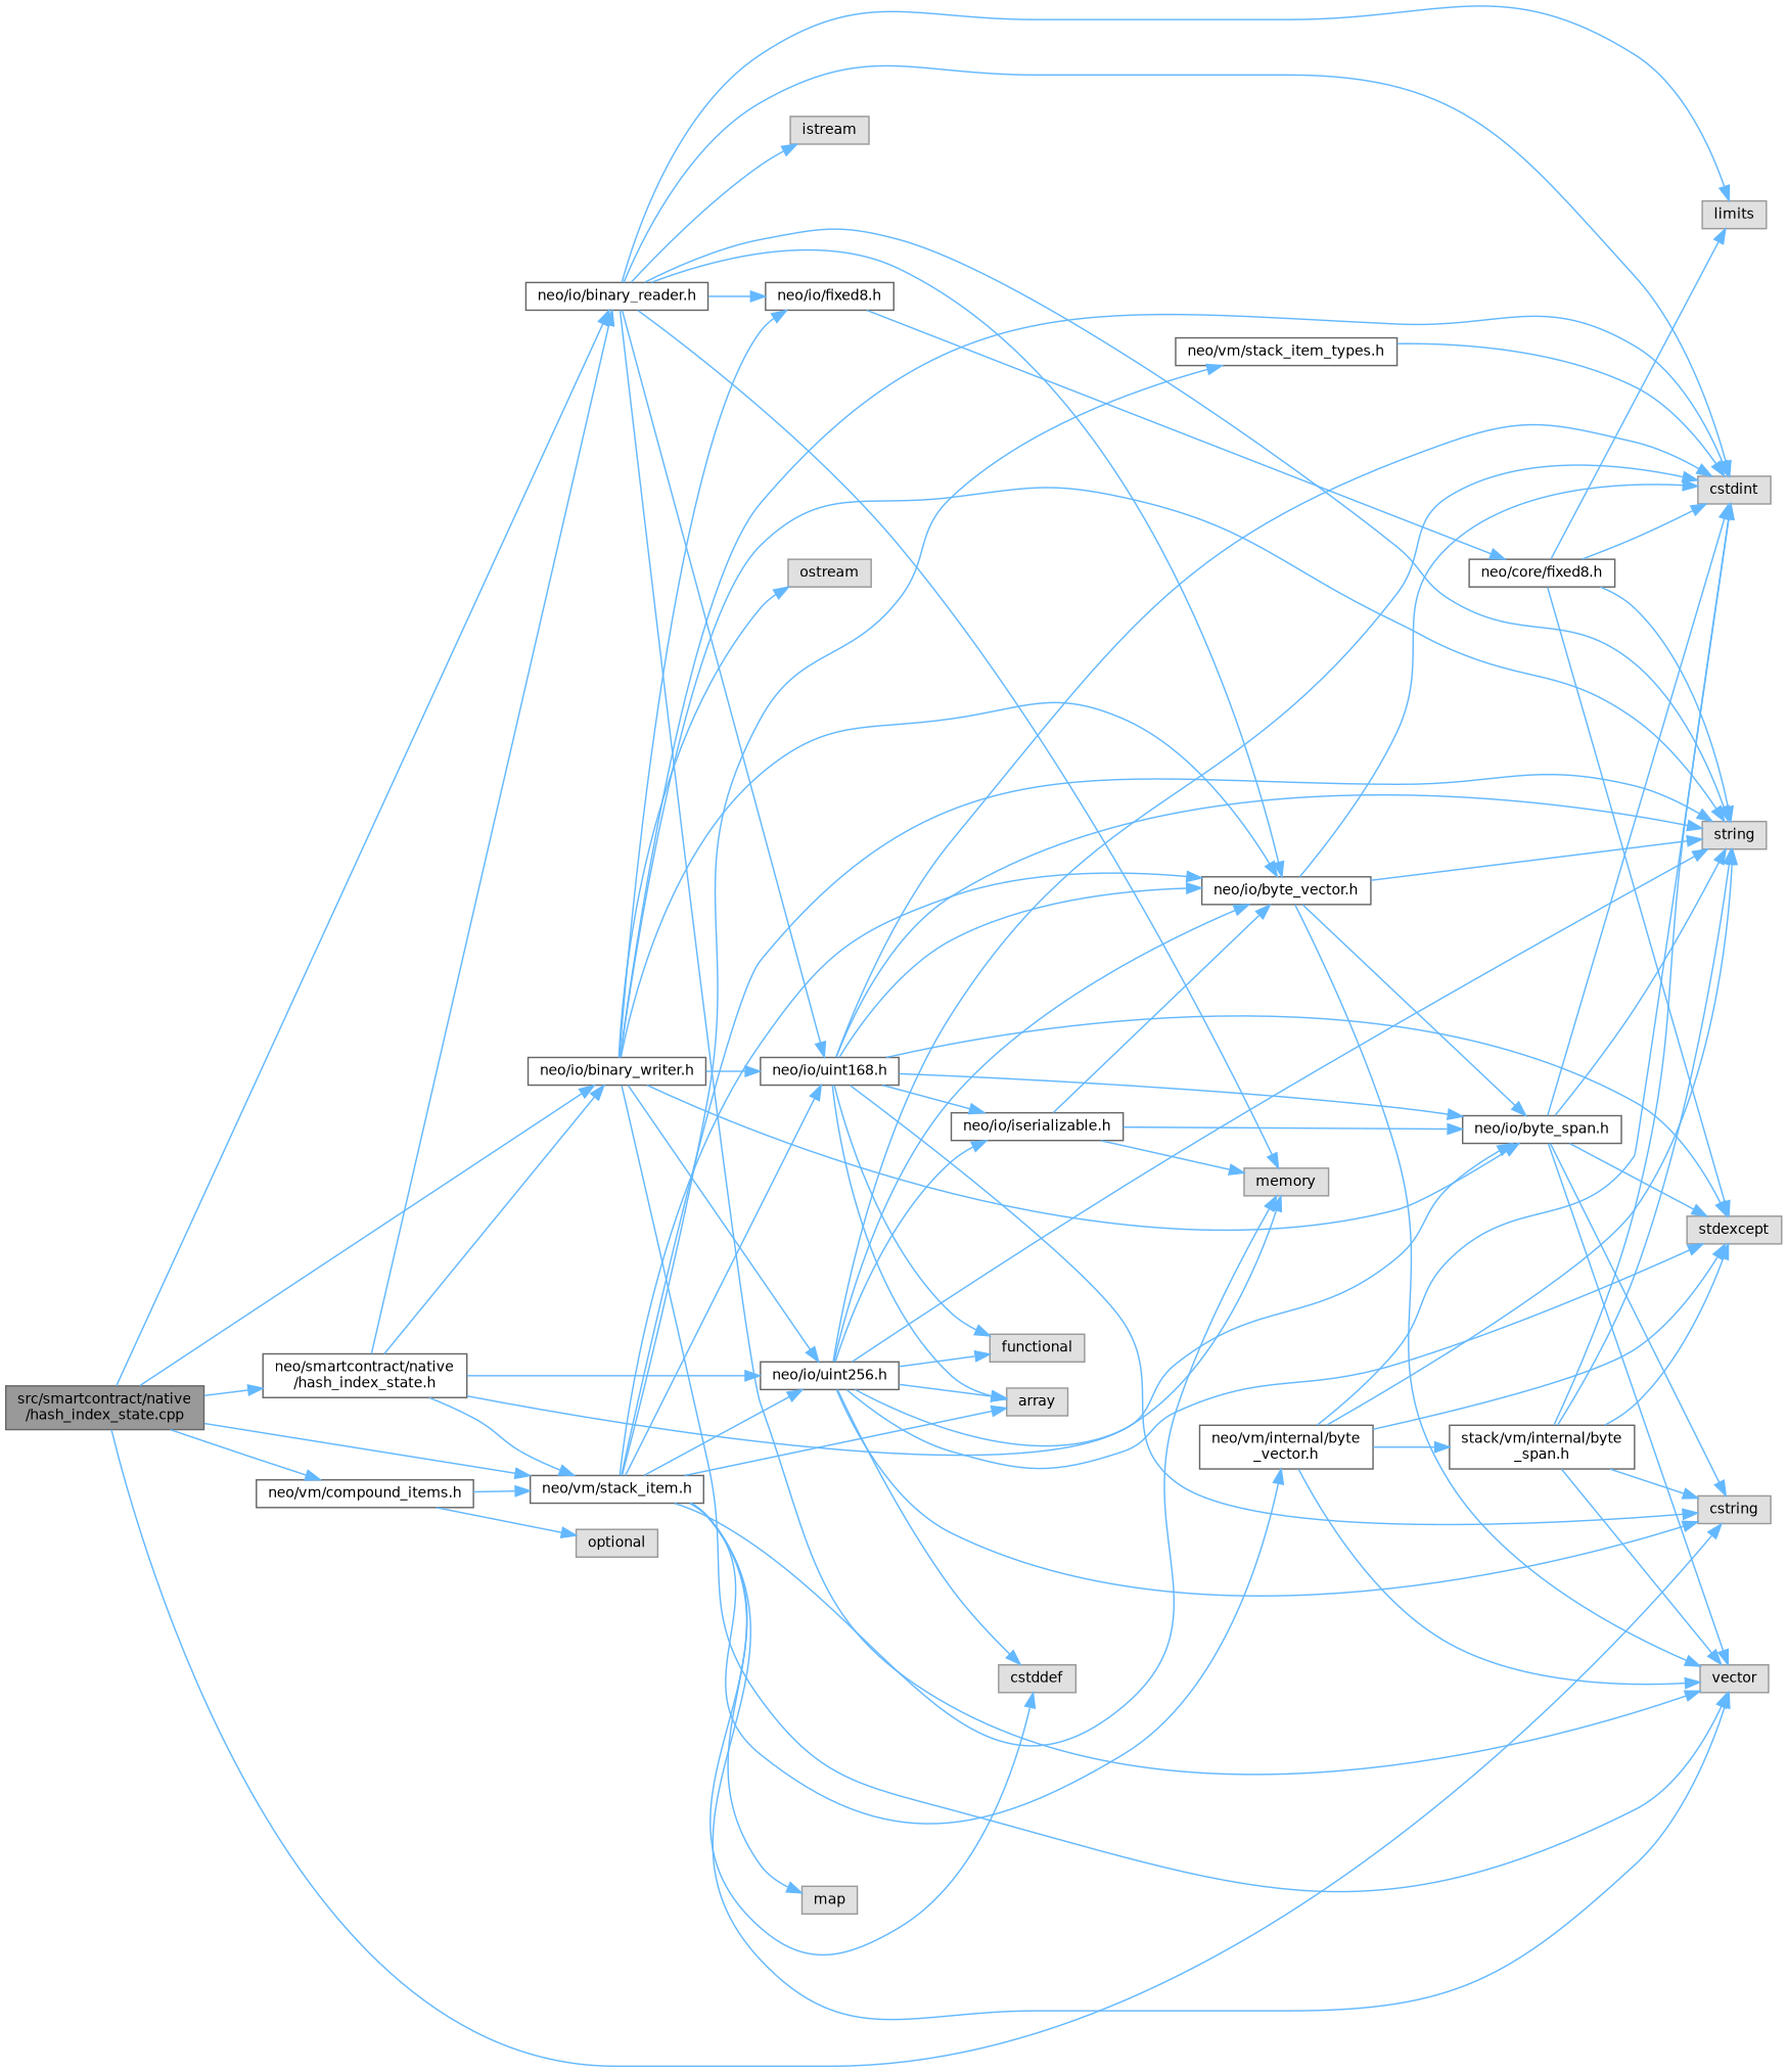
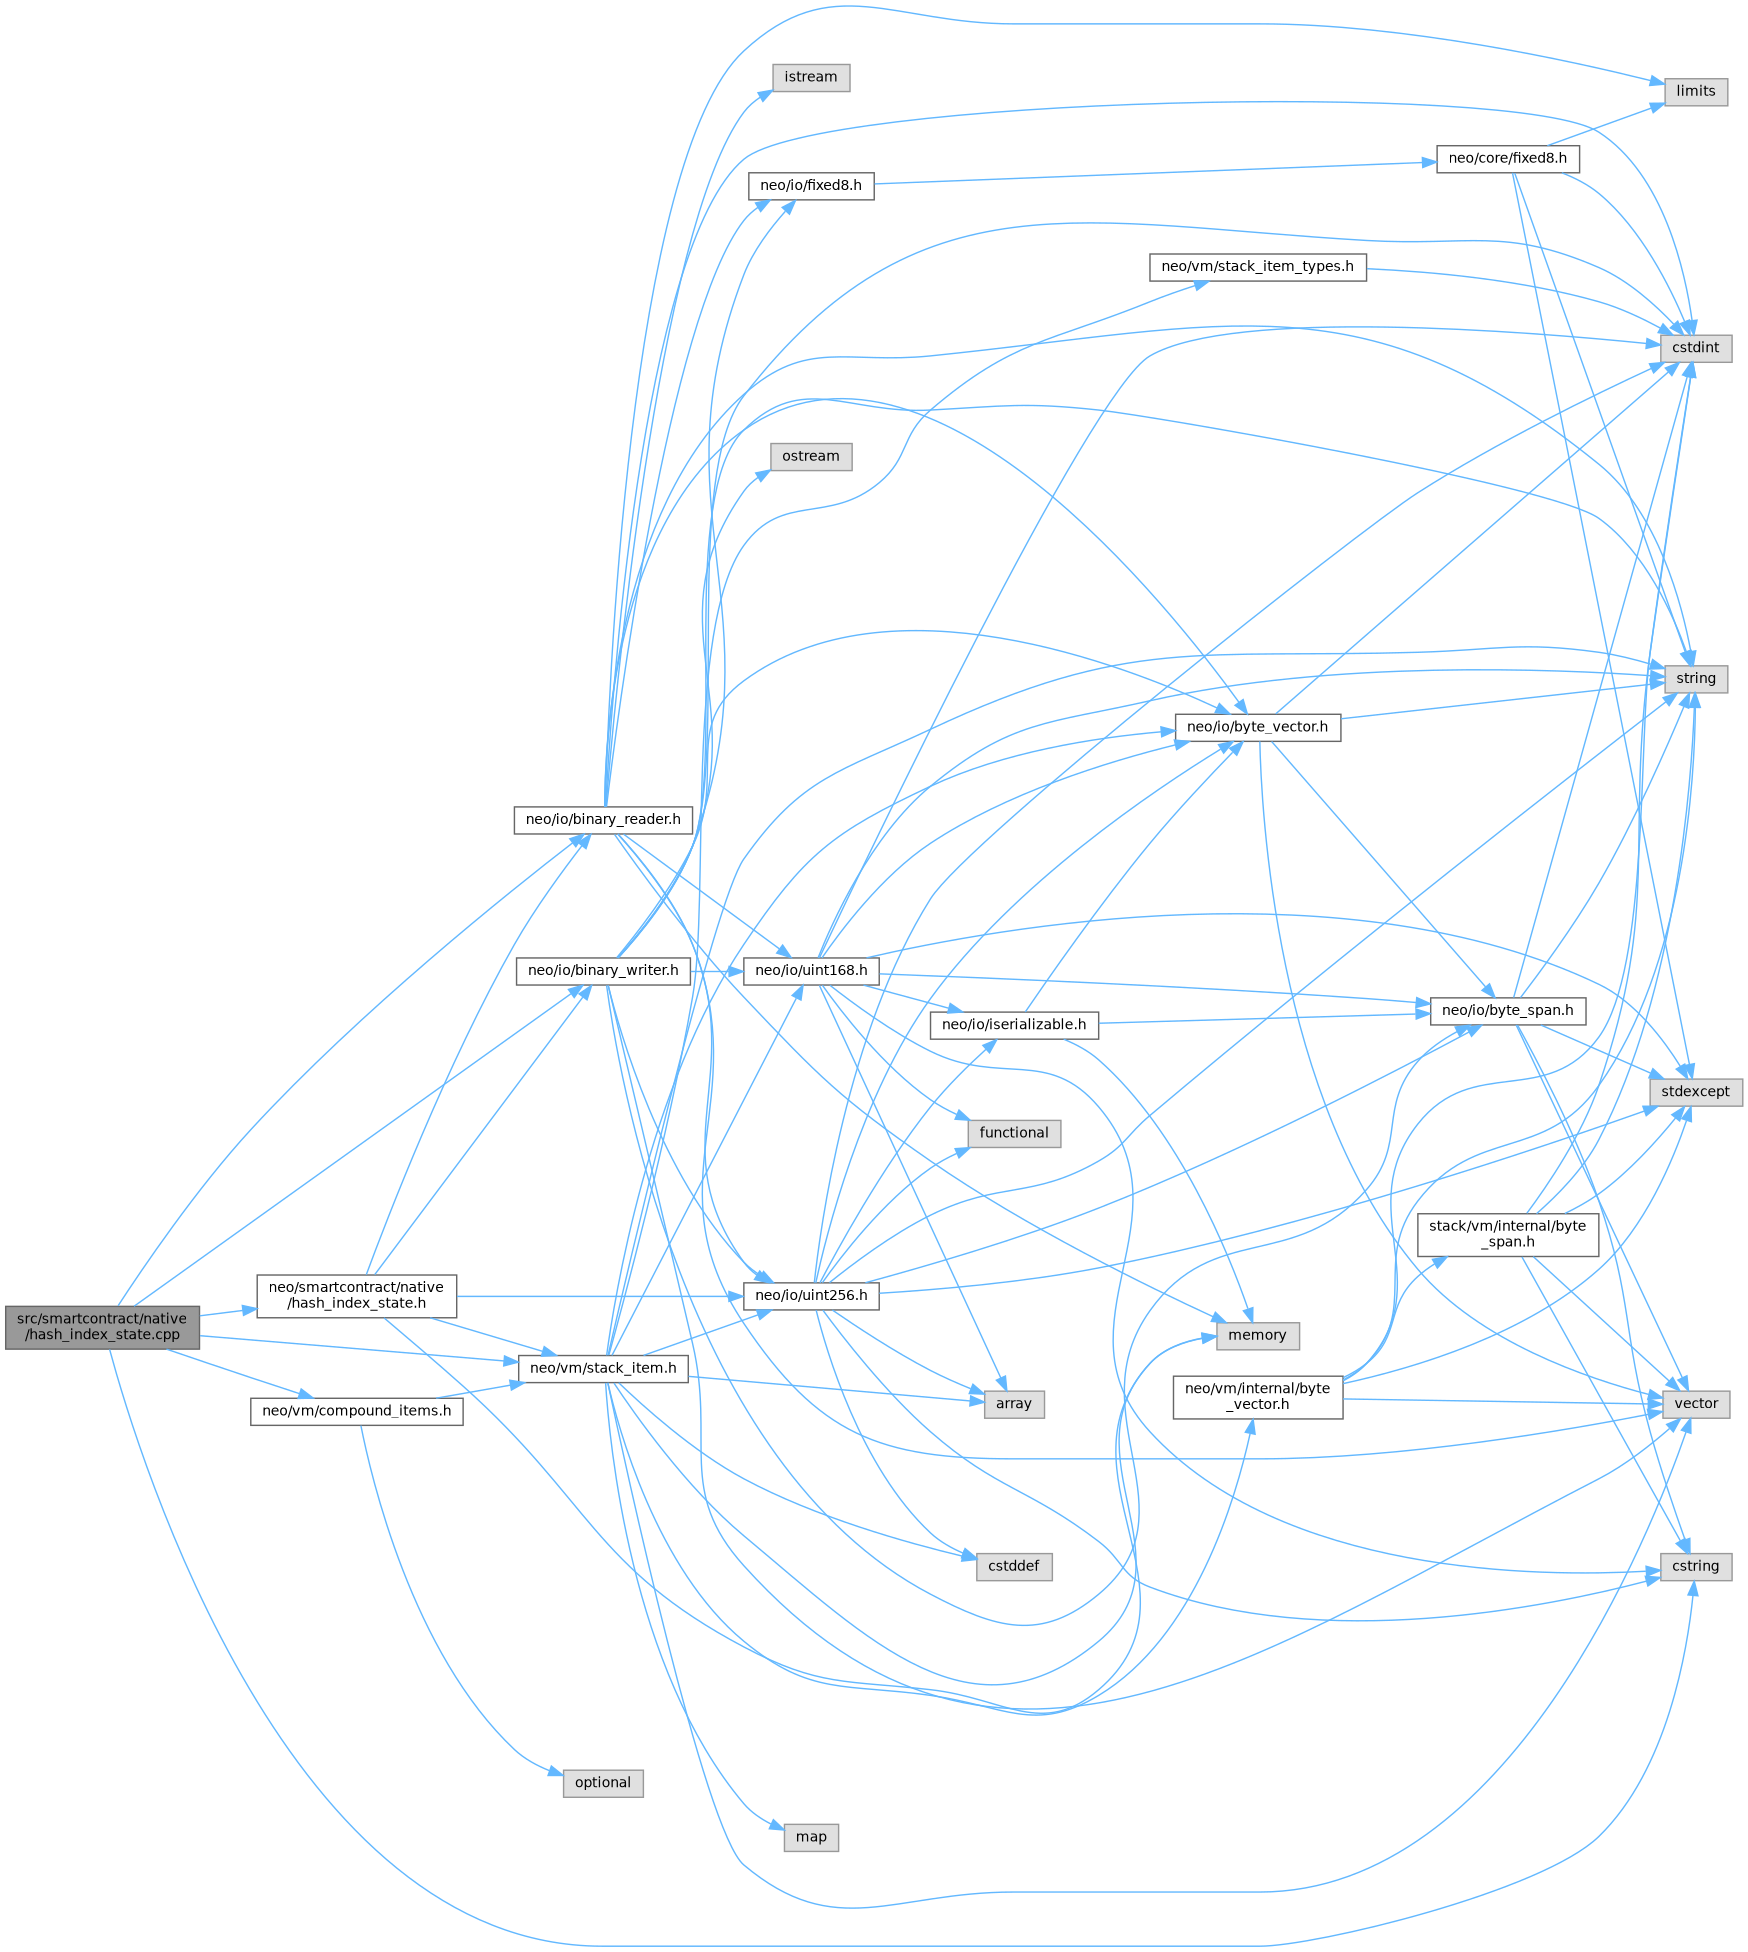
  digraph {
    rankdir=LR
    node [color=grey40 fillcolor=white fontname=Helvetica fontsize=10 shape=box style=filled]
    edge [color=steelblue1 fontname=Helvetica fontsize=10 labelfontname=Helvetica labelfontsize=10 style=solid]
    n1 [color=gray40 fillcolor=grey60 fontcolor=black height=0.2 label="src/smartcontract/native\l/hash_index_state.cpp" width=0.4]
    n2 [height=0.2 label="neo/io/binary_reader.h" width=0.4]
    n3 [color=grey60 fillcolor="#E0E0E0" height=0.2 label=cstring width=0.4]
    n4 [height=0.2 label="neo/io/binary_writer.h" width=0.4]
    n5 [height=0.2 label="neo/smartcontract/native\l/hash_index_state.h" width=0.4]
    n6 [height=0.2 label="neo/vm/stack_item.h" width=0.4]
    n7 [height=0.2 label="neo/vm/compound_items.h" width=0.4]
    n8 [height=0.2 label="neo/io/byte_vector.h" width=0.4]
    n9 [color=grey60 fillcolor="#E0E0E0" height=0.2 label=cstdint width=0.4]
    n10 [color=grey60 fillcolor="#E0E0E0" height=0.2 label=string width=0.4]
    n11 [color=grey60 fillcolor="#E0E0E0" height=0.2 label=vector width=0.4]
    n12 [height=0.2 label="neo/io/fixed8.h" width=0.4]
    n13 [color=grey60 fillcolor="#E0E0E0" height=0.2 label=limits width=0.4]
    n14 [height=0.2 label="neo/io/uint168.h" width=0.4]
    n15 [color=grey60 fillcolor="#E0E0E0" height=0.2 label=memory width=0.4]
    n16 [height=0.2 label="neo/io/uint256.h" width=0.4]
    n17 [color=grey60 fillcolor="#E0E0E0" height=0.2 label=istream width=0.4]
    n18 [height=0.2 label="neo/io/byte_span.h" width=0.4]
    n19 [color=grey60 fillcolor="#E0E0E0" height=0.2 label=ostream width=0.4]
    n20 [color=grey60 fillcolor="#E0E0E0" height=0.2 label=array width=0.4]
    n21 [color=grey60 fillcolor="#E0E0E0" height=0.2 label=cstddef width=0.4]
    n22 [height=0.2 label="neo/vm/internal/byte\l_vector.h" width=0.4]
    n23 [height=0.2 label="neo/vm/stack_item_types.h" width=0.4]
    n24 [color=grey60 fillcolor="#E0E0E0" height=0.2 label=map width=0.4]
    n25 [color=grey60 fillcolor="#E0E0E0" height=0.2 label=optional width=0.4]
    n26 [height=0.2 label="neo/core/fixed8.h" width=0.4]
    n27 [color=grey60 fillcolor="#E0E0E0" height=0.2 label=stdexcept width=0.4]
    n28 [height=0.2 label="neo/io/iserializable.h" width=0.4]
    n29 [color=grey60 fillcolor="#E0E0E0" height=0.2 label=functional width=0.4]
    n30 [height=0.2 label="stack/vm/internal/byte\l_span.h" width=0.4]
    n1 -> n2
    n1 -> n3
    n1 -> n4
    n1 -> n5
    n1 -> n6
    n1 -> n7
    n2 -> n8
    n2 -> n9
    n2 -> n10
    n2 -> n11
    n2 -> n12
    n2 -> n13
    n2 -> n14
    n2 -> n15
+   n2 -> n16
    n2 -> n17
    n4 -> n8
    n4 -> n9
    n4 -> n10
    n4 -> n11
    n4 -> n12
    n4 -> n14
    n4 -> n16
    n4 -> n18
    n4 -> n19
    n5 -> n2
    n5 -> n4
    n5 -> n6
    n5 -> n15
    n5 -> n16
    n6 -> n8
    n6 -> n10
    n6 -> n11
    n6 -> n14
    n6 -> n15
    n6 -> n16
    n6 -> n20
    n6 -> n21
    n6 -> n22
    n6 -> n23
    n6 -> n24
    n7 -> n6
    n7 -> n25
    n8 -> n9
    n8 -> n10
    n8 -> n11
    n8 -> n18
    n12 -> n26
    n14 -> n3
    n14 -> n8
    n14 -> n9
    n14 -> n10
    n14 -> n18
    n14 -> n20
    n14 -> n27
    n14 -> n28
    n14 -> n29
    n16 -> n3
    n16 -> n8
    n16 -> n9
    n16 -> n10
    n16 -> n18
    n16 -> n20
    n16 -> n21
    n16 -> n27
    n16 -> n28
    n16 -> n29
    n18 -> n3
    n18 -> n9
    n18 -> n10
    n18 -> n11
    n18 -> n27
    n22 -> n9
    n22 -> n10
    n22 -> n11
    n22 -> n27
    n22 -> n30
    n23 -> n9
    n26 -> n9
    n26 -> n10
    n26 -> n13
    n26 -> n27
    n28 -> n8
    n28 -> n15
    n28 -> n18
    n30 -> n3
    n30 -> n9
    n30 -> n10
    n30 -> n11
    n30 -> n27
  }
